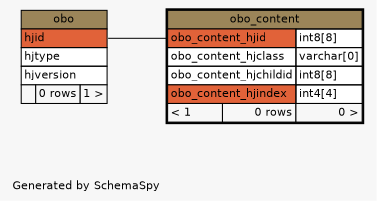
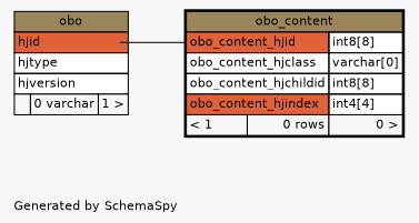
  digraph {
    bgcolor="#f7f7f7"
    fontname=Helvetica
    fontsize=11
    label="\nGenerated by SchemaSpy"
    labeljust=l
    nodesep=0.18
    rankdir=RL
    ranksep=0.46
    node [fontname=Helvetica fontsize=11 shape=plaintext]
    n1 [label=<     <TABLE BORDER="2" CELLBORDER="1" CELLSPACING="0" BGCOLOR="#ffffff">       <TR><TD COLSPAN="3" BGCOLOR="#9b8559" ALIGN="CENTER">obo_content</TD></TR>       <TR><TD PORT="obo_content_hjid" COLSPAN="2" BGCOLOR="#e16239" ALIGN="LEFT">obo_content_hjid</TD><TD PORT="obo_content_hjid.type" ALIGN="LEFT">int8[8]</TD></TR>       <TR><TD PORT="obo_content_hjclass" COLSPAN="2" ALIGN="LEFT">obo_content_hjclass</TD><TD PORT="obo_content_hjclass.type" ALIGN="LEFT">varchar[0]</TD></TR>       <TR><TD PORT="obo_content_hjchildid" COLSPAN="2" ALIGN="LEFT">obo_content_hjchildid</TD><TD PORT="obo_content_hjchildid.type" ALIGN="LEFT">int8[8]</TD></TR>       <TR><TD PORT="obo_content_hjindex" COLSPAN="2" BGCOLOR="#e16239" ALIGN="LEFT">obo_content_hjindex</TD><TD PORT="obo_content_hjindex.type" ALIGN="LEFT">int4[4]</TD></TR>       <TR><TD ALIGN="LEFT" BGCOLOR="#f7f7f7">&lt; 1</TD><TD ALIGN="RIGHT" BGCOLOR="#f7f7f7">0 rows</TD><TD ALIGN="RIGHT" BGCOLOR="#f7f7f7">0 &gt;</TD></TR>     </TABLE>>]
-   n2 [label=<     <TABLE BORDER="0" CELLBORDER="1" CELLSPACING="0" BGCOLOR="#ffffff">       <TR><TD COLSPAN="3" BGCOLOR="#9b8559" ALIGN="CENTER">obo</TD></TR>       <TR><TD PORT="hjid" COLSPAN="3" BGCOLOR="#e16239" ALIGN="LEFT">hjid</TD></TR>       <TR><TD PORT="hjtype" COLSPAN="3" ALIGN="LEFT">hjtype</TD></TR>       <TR><TD PORT="hjversion" COLSPAN="3" ALIGN="LEFT">hjversion</TD></TR>       <TR><TD ALIGN="LEFT" BGCOLOR="#f7f7f7">  </TD><TD ALIGN="RIGHT" BGCOLOR="#f7f7f7">0 rows</TD><TD ALIGN="RIGHT" BGCOLOR="#f7f7f7">1 &gt;</TD></TR>     </TABLE>>]
+   n2 [label=<     <TABLE BORDER="0" CELLBORDER="1" CELLSPACING="0" BGCOLOR="#ffffff">       <TR><TD COLSPAN="3" BGCOLOR="#9b8559" ALIGN="CENTER">obo</TD></TR>       <TR><TD PORT="hjid" COLSPAN="3" BGCOLOR="#e16239" ALIGN="LEFT">hjid</TD></TR>       <TR><TD PORT="hjtype" COLSPAN="3" ALIGN="LEFT">hjtype</TD></TR>       <TR><TD PORT="hjversion" COLSPAN="3" ALIGN="LEFT">hjversion</TD></TR>       <TR><TD ALIGN="LEFT" BGCOLOR="#f7f7f7">  </TD><TD ALIGN="RIGHT" BGCOLOR="#f7f7f7">0 varchar</TD><TD ALIGN="RIGHT" BGCOLOR="#f7f7f7">1 &gt;</TD></TR>     </TABLE>>]
    n1 -> n2 [arrowhead=none arrowsize=0.8 arrowtail=crowodot headport="hjid:e" tailport="obo_content_hjid:w"]
  }
